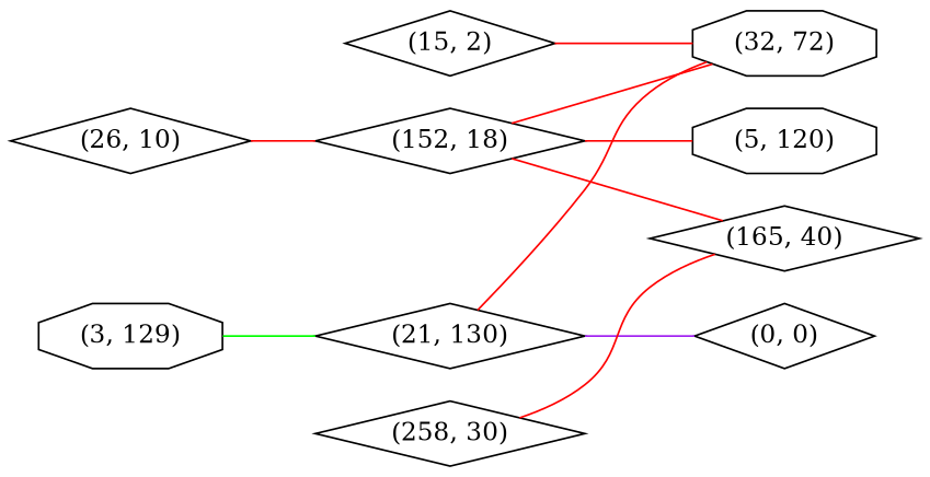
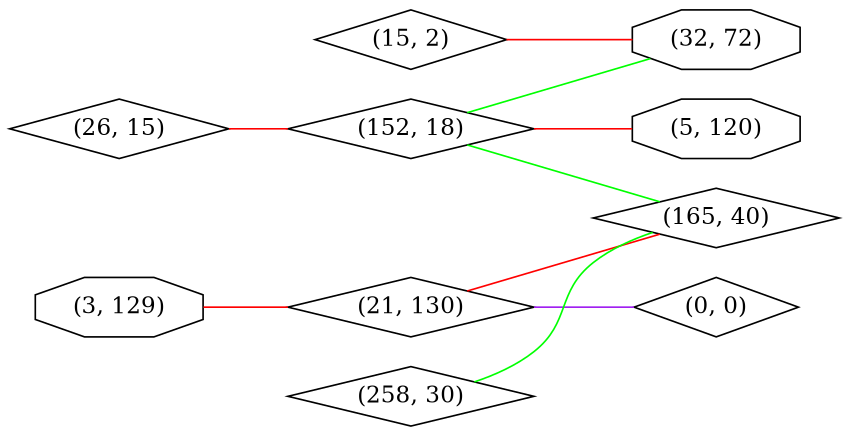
  graph {
    rankdir=LR
    node [shape=diamond]
    edge [color=red weight=1]
-   "(26, 10)"
+   "(26, 10)" [label="(26, 15)"]
    "(152, 18)"
    "(32, 72)" [shape=octagon]
    "(15, 2)"
    "(165, 40)"
    "(5, 120)" [shape=octagon]
    "(3, 129)" [shape=octagon]
    "(21, 130)"
    "(0, 0)"
    n10 [label="(258, 30)"]
    "(26, 10)" -- "(152, 18)"
-   "(152, 18)" -- "(32, 72)" [weight=2]
-   "(152, 18)" -- "(165, 40)" [weight=2]
+   "(152, 18)" -- "(32, 72)" [color=green weight=2]
+   "(152, 18)" -- "(165, 40)" [color=green weight=2]
    "(152, 18)" -- "(5, 120)"
    "(15, 2)" -- "(32, 72)"
-   "(3, 129)" -- "(21, 130)" [color=green]
-   "(21, 130)" -- "(32, 72)"
+   "(3, 129)" -- "(21, 130)"
+   "(21, 130)" -- "(165, 40)"
    "(21, 130)" -- "(0, 0)" [color=purple weight=4]
-   n10 -- "(165, 40)"
+   n10 -- "(165, 40)" [color=green]
  }
